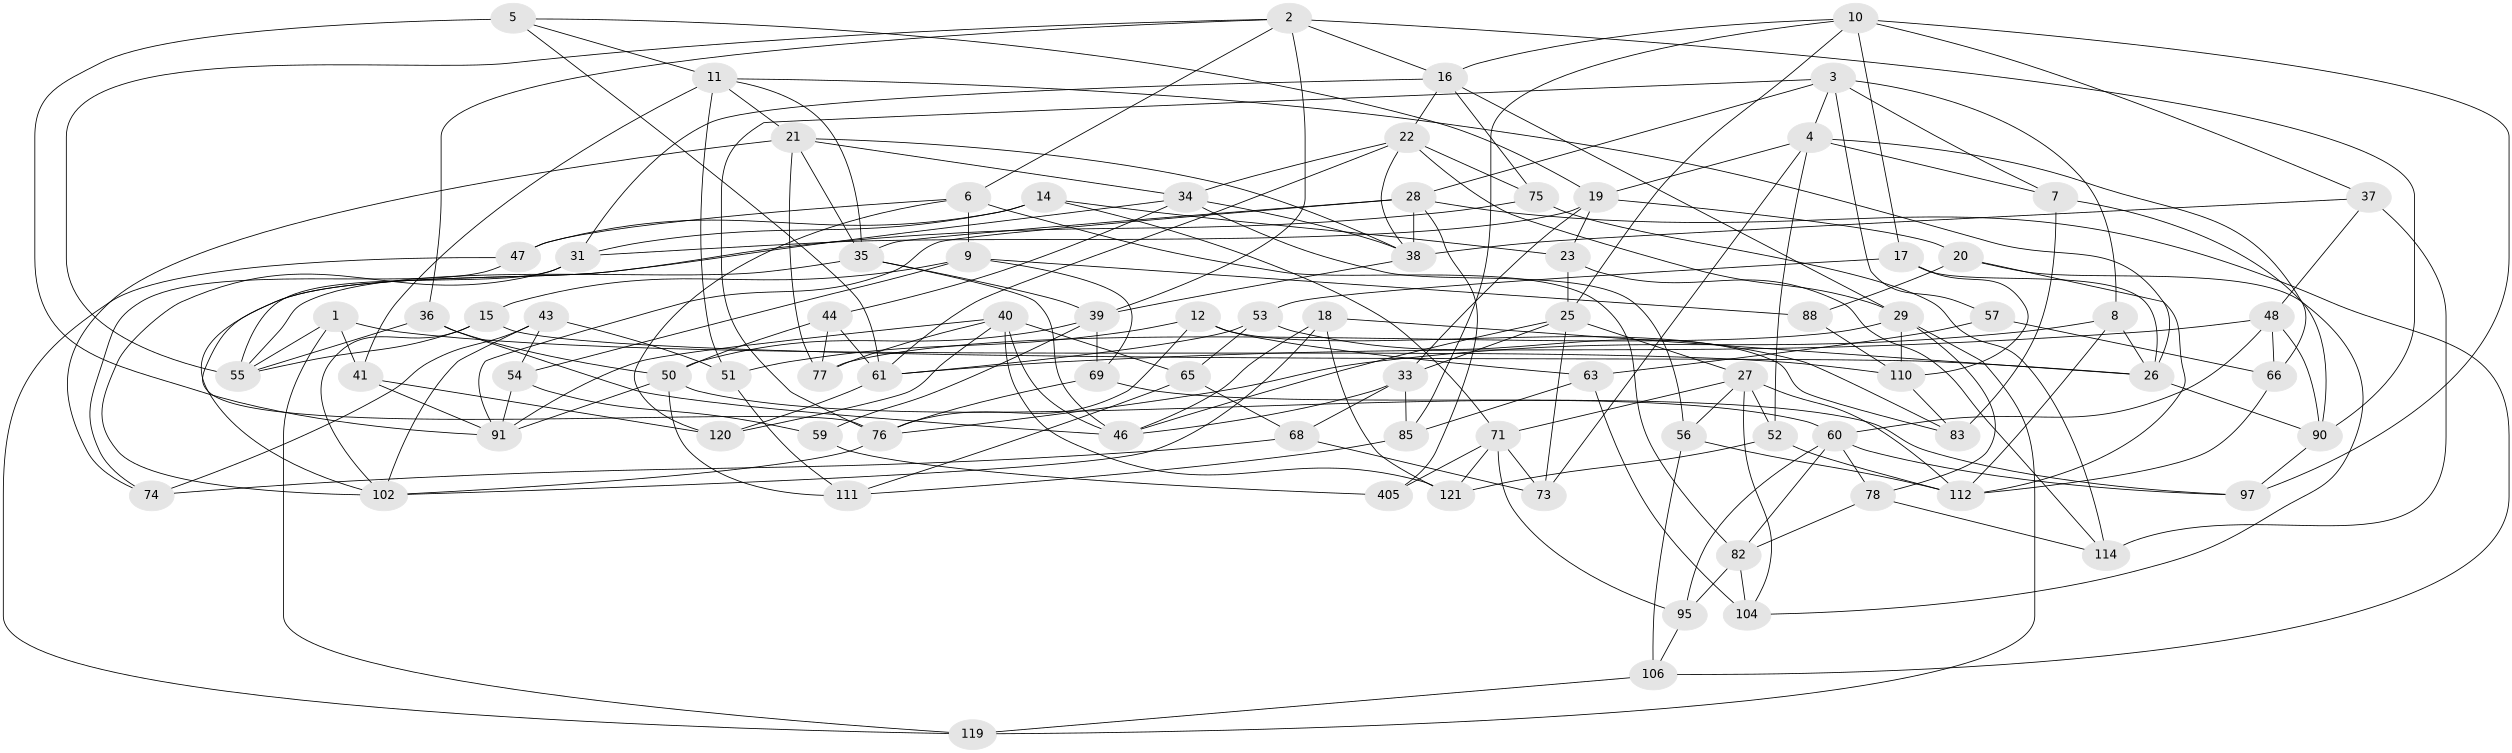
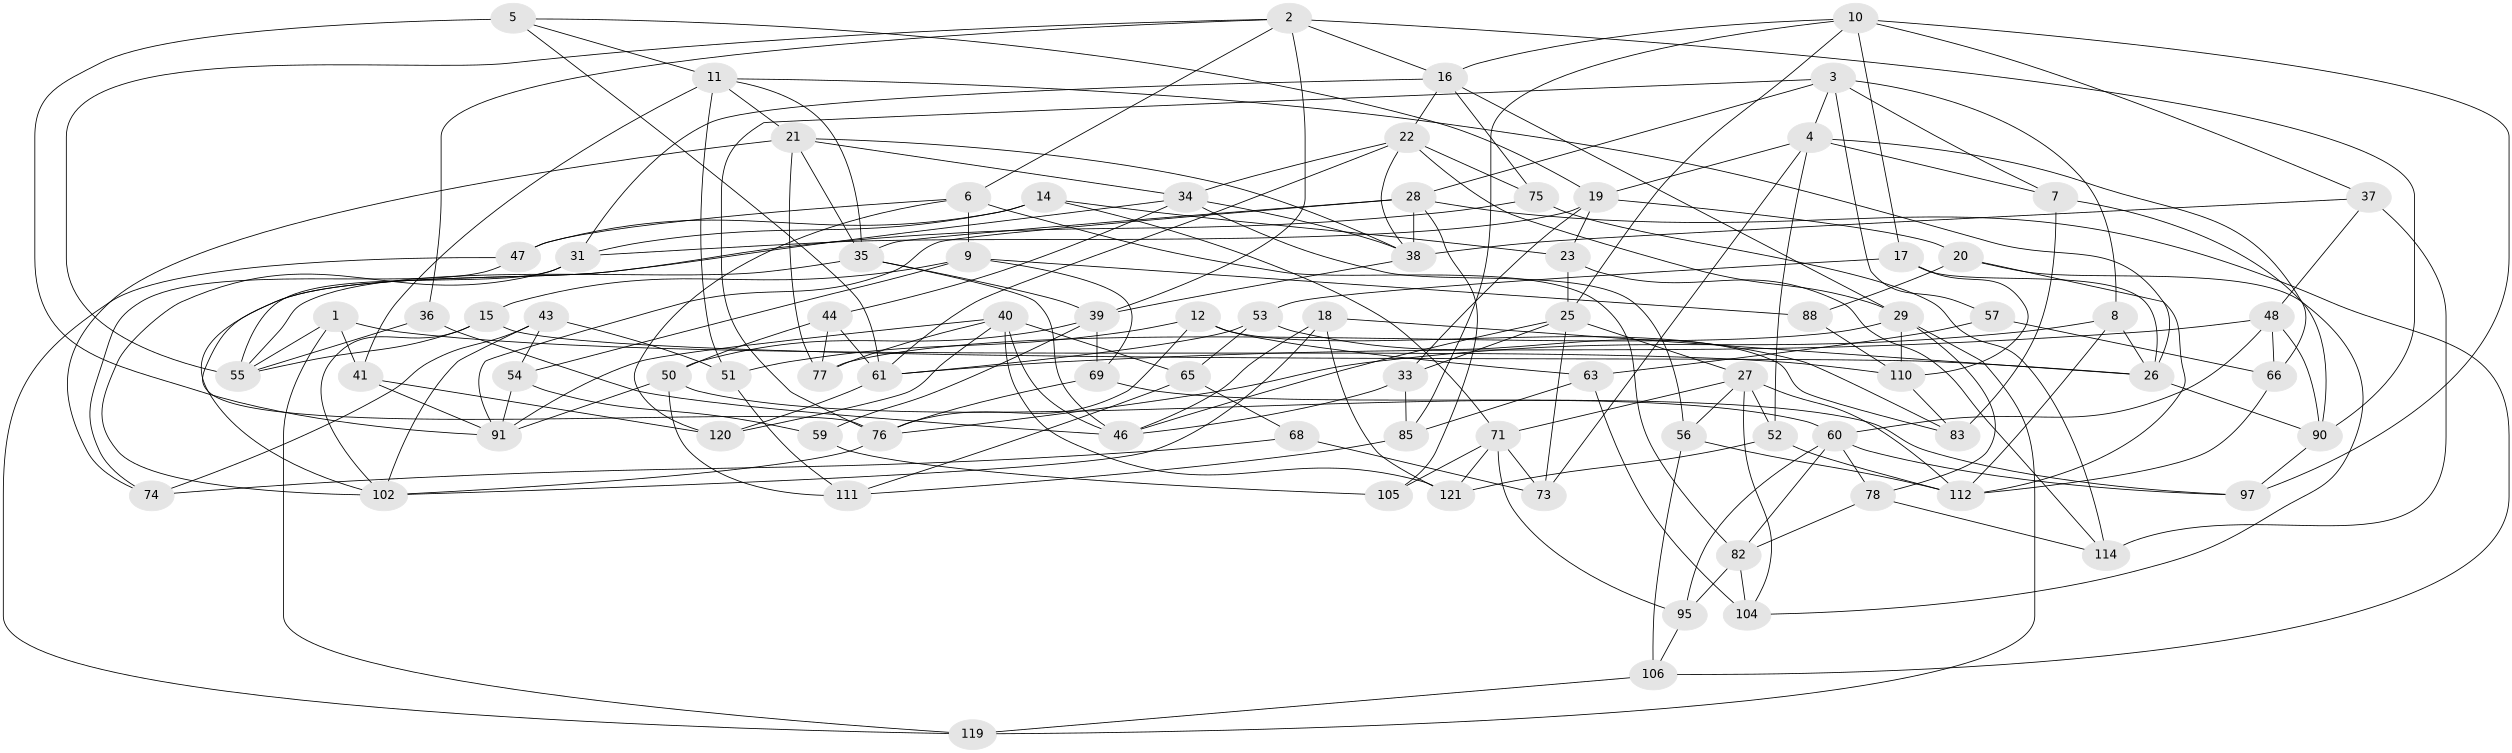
  graph {
    fontname="DejaVu Sans"
    node [color=gray90 fontname="DejaVu Sans" style=filled]
    edge [fontname="DejaVu Sans"]
    1
    41
    55 [super="+80"]
    110
    119
    91 [super="+116"]
    120
    83
    2 [super="+103"]
    6 [super="+49"]
    16 [super="+32"]
    36
    39 [super="+89"]
    90 [super="+98"]
    9 [super="+122"]
    47
    82 [super="+108"]
    31 [super="+58"]
    22 [super="+87"]
    29 [super="+45"]
    75
    46 [super="+96"]
    50 [super="+115"]
    69
    59
    97
    3 [super="+100"]
    4 [super="+24"]
    7
    8
    28 [super="+42"]
    57
    76 [super="+92"]
    19 [super="+79"]
    52
    66
    73
    26 [super="+64"]
    112 [super="+117"]
    35 [super="+72"]
    38 [super="+67"]
-   105 [label=405]
+   105
    106
    63
    102 [super="+113"]
    23
    20
    33 [super="+101"]
    121
    11 [super="+13"]
    21 [super="+94"]
    51
    5
    61 [super="+86"]
    15
    54
    88
    74
    104
    95
    10 [super="+30"]
    17
    25 [super="+62"]
    37 [super="+70"]
    85
    53
    27 [super="+107"]
    114
    48 [super="+93"]
    111
    34 [super="+109"]
    77
    12
    14
    71 [super="+84"]
    78
    65
    18
    68
    56
    44
    60 [super="+118"]
    40 [super="+81"]
    43
    1 -- 41
    1 -- 55
    1 -- 110
    1 -- 119
    41 -- 91
    41 -- 120
    110 -- 83
    2 -- 55
    2 -- 6
    2 -- 16
    2 -- 36
    2 -- 39
    2 -- 90
    6 -- 120
    6 -- 9 [weight=2]
    6 -- 47
    6 -- 82
    16 -- 31
    16 -- 22
    16 -- 29
    16 -- 75
    36 -- 55
    36 -- 46
-   36 -- 50
    39 -- 50
    39 -- 69
    39 -- 59
    90 -- 97
    9 -- 69
    9 -- 15
    9 -- 54
    9 -- 88
    47 -- 119
    47 -- 74
    82 -- 104
    82 -- 95
    31 -- 55
    31 -- 102
    22 -- 29
    22 -- 75
    22 -- 38
    22 -- 61
    22 -- 34
    29 -- 110
    29 -- 119
    29 -- 77
    29 -- 78
    75 -- 102
    75 -- 114
    50 -- 91
    50 -- 111
    50 -- 60
    69 -- 97
    69 -- 76
    59 -- 105
    3 -- 4
    3 -- 7
    3 -- 8
    3 -- 28
    3 -- 57
    3 -- 76
    4 -- 7
    4 -- 19
    4 -- 52
    4 -- 66
    4 -- 73
    7 -- 83
    7 -- 90
    8 -- 76
    8 -- 26
    8 -- 112
    28 -- 91
    28 -- 35
    28 -- 38
    28 -- 105
    28 -- 106
    57 -- 66
    57 -- 63
    76 -- 102
    19 -- 31
    19 -- 23
    19 -- 20
    19 -- 33
    52 -- 112
    52 -- 121
    66 -- 112
    26 -- 90
    35 -- 55
    35 -- 39
    35 -- 46
    38 -- 39
    106 -- 119
    63 -- 104
    63 -- 85
    23 -- 25
    23 -- 114
    20 -- 112
    20 -- 88
    20 -- 104
    33 -- 46
    33 -- 85
-   33 -- 68
    11 -- 41
    11 -- 26
    11 -- 35
    11 -- 21
    11 -- 51
    21 -- 35
    21 -- 38
    21 -- 74
    21 -- 34
    21 -- 77
    51 -- 111
    5 -- 91
    5 -- 19
    5 -- 11
    5 -- 61
    61 -- 120
    15 -- 55
    15 -- 26
    15 -- 102
    54 -- 91
    54 -- 59
    88 -- 110
    95 -- 106
    10 -- 16
    10 -- 97
    10 -- 17
    10 -- 25
    10 -- 37
    10 -- 85
    17 -- 110
    17 -- 26
    17 -- 53
    25 -- 46
    25 -- 73
    25 -- 33
    25 -- 27
    37 -- 38
    37 -- 114
    37 -- 48
    85 -- 111
    53 -- 83
    53 -- 61
    53 -- 65
    27 -- 52
    27 -- 112
    27 -- 104
    27 -- 71
    27 -- 56
    48 -- 90 [weight=2]
    48 -- 66
    48 -- 61
    48 -- 60
    34 -- 76
    34 -- 38
    34 -- 56
    34 -- 44
    12 -- 83
    12 -- 76
    12 -- 63
    12 -- 51
    14 -- 47
    14 -- 31
    14 -- 23
    14 -- 71
    71 -- 73
    71 -- 105
    71 -- 121
    71 -- 95
    78 -- 82
    78 -- 114
    65 -- 111
    65 -- 68
    18 -- 46
    18 -- 26
    18 -- 102
    18 -- 121
    68 -- 73
    68 -- 74
    56 -- 112
    56 -- 106
    44 -- 50
    44 -- 61
    44 -- 77
    60 -- 82
    60 -- 97
    60 -- 95
    60 -- 78
    40 -- 91
    40 -- 120
    40 -- 46
    40 -- 121
    40 -- 77
    40 -- 65
    43 -- 102
    43 -- 51
    43 -- 54
    43 -- 74
  }
